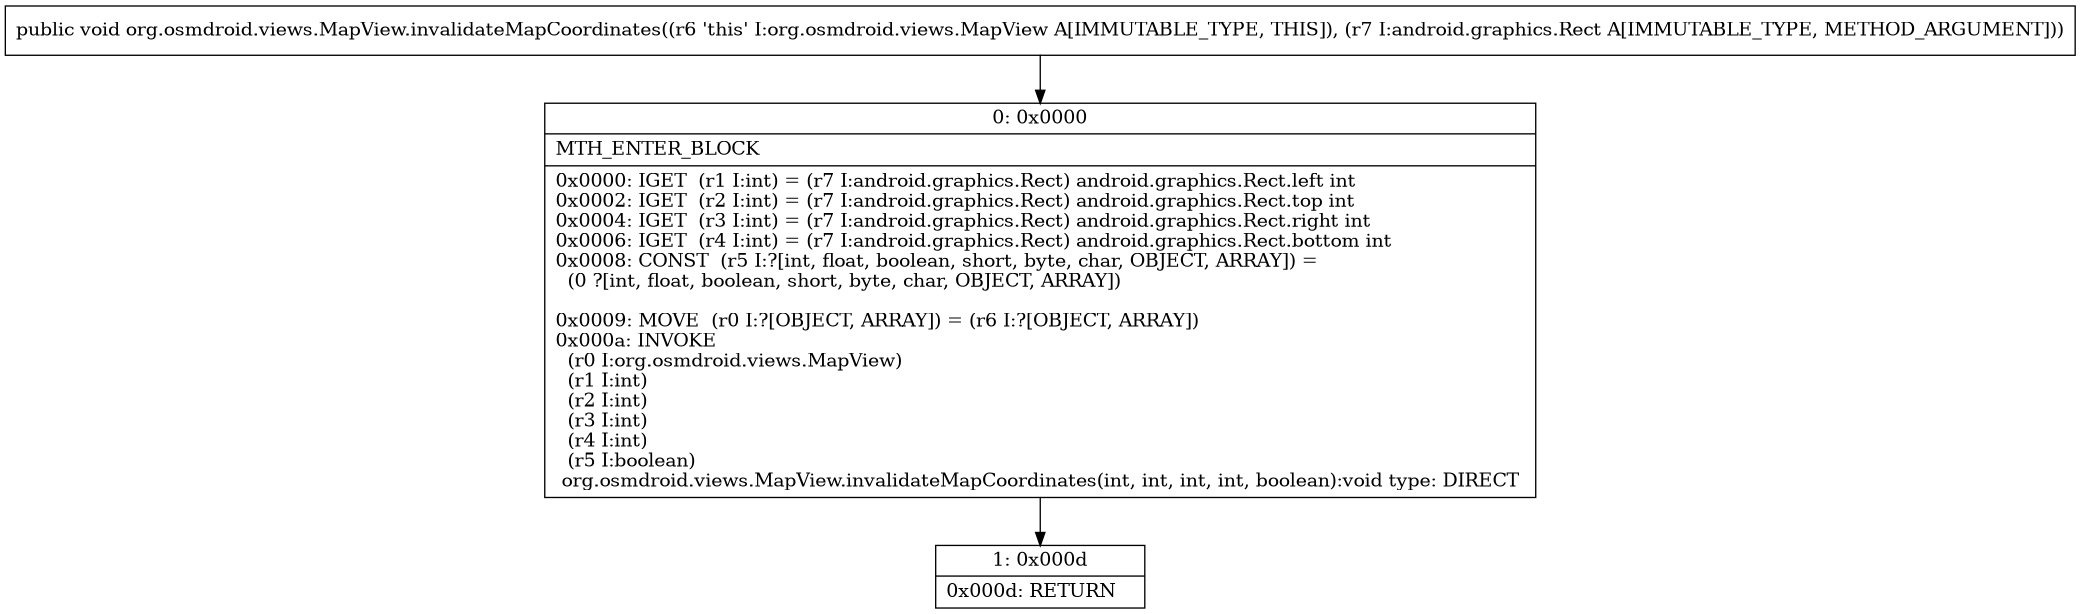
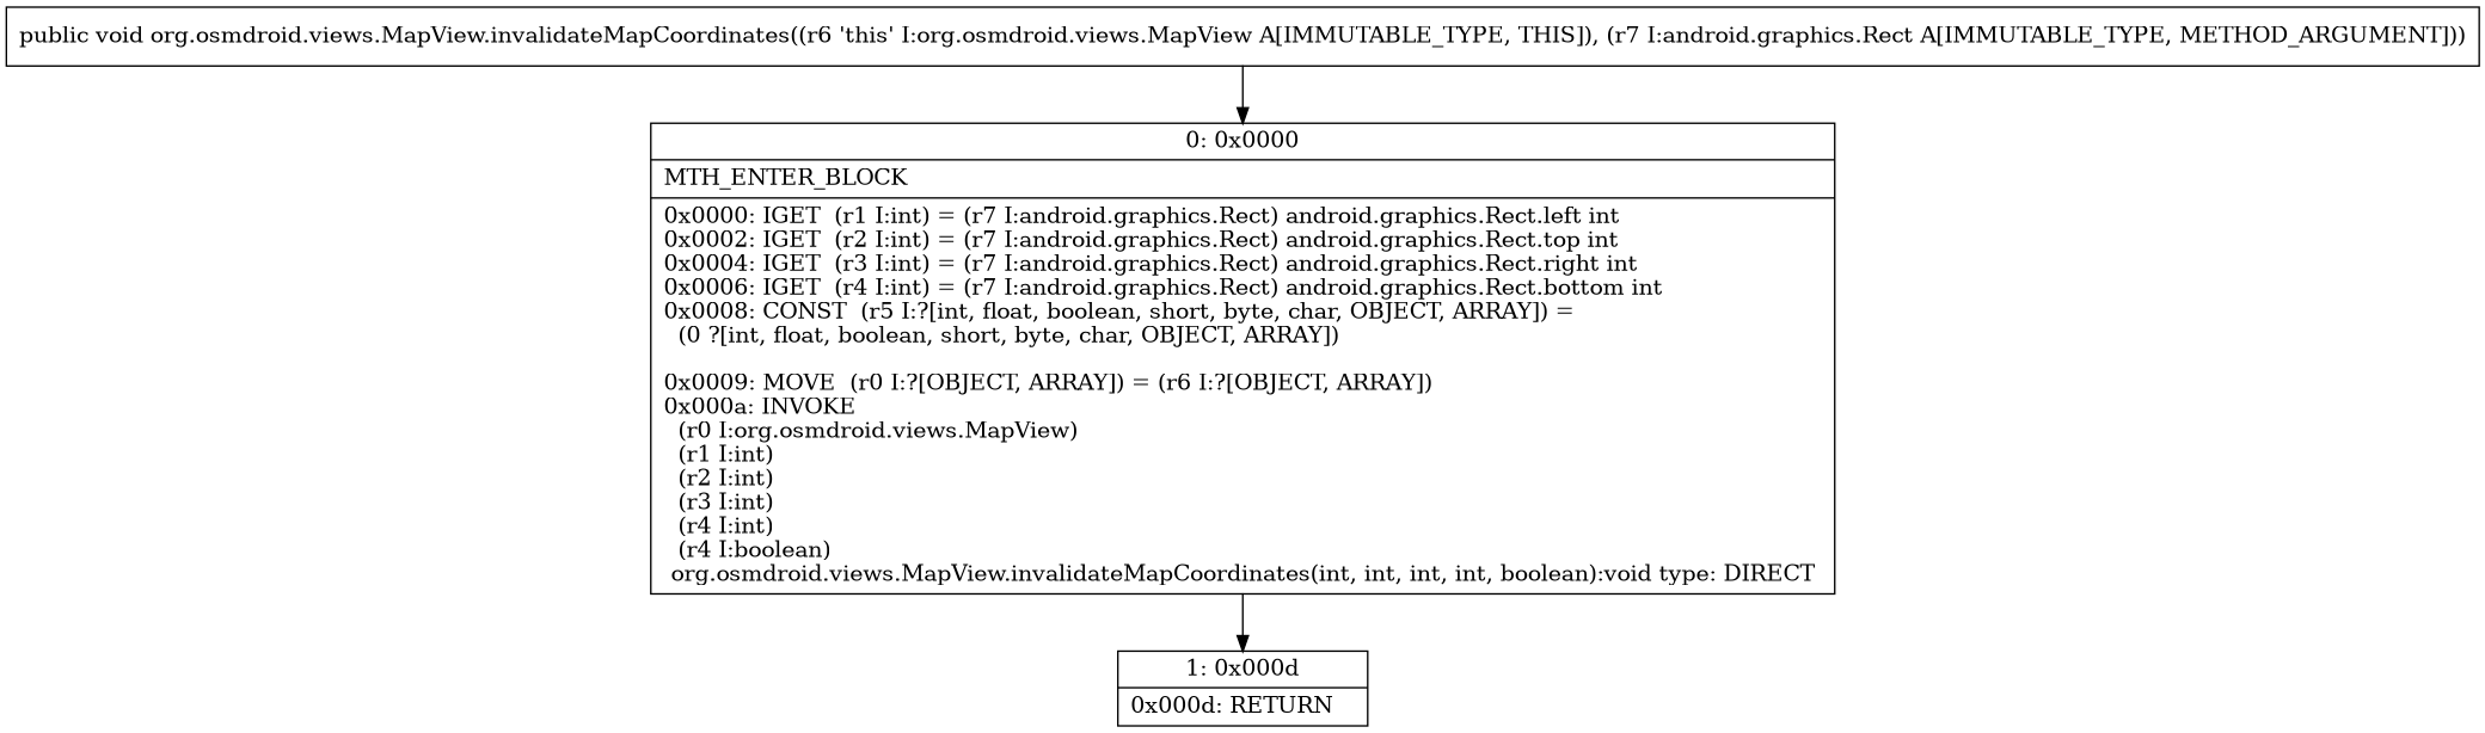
  digraph {
    node [shape=record]
-   n1 [label="{0\:\ 0x0000|MTH_ENTER_BLOCK\l|0x0000: IGET  (r1 I:int) = (r7 I:android.graphics.Rect) android.graphics.Rect.left int \l0x0002: IGET  (r2 I:int) = (r7 I:android.graphics.Rect) android.graphics.Rect.top int \l0x0004: IGET  (r3 I:int) = (r7 I:android.graphics.Rect) android.graphics.Rect.right int \l0x0006: IGET  (r4 I:int) = (r7 I:android.graphics.Rect) android.graphics.Rect.bottom int \l0x0008: CONST  (r5 I:?[int, float, boolean, short, byte, char, OBJECT, ARRAY]) = \l  (0 ?[int, float, boolean, short, byte, char, OBJECT, ARRAY])\l \l0x0009: MOVE  (r0 I:?[OBJECT, ARRAY]) = (r6 I:?[OBJECT, ARRAY]) \l0x000a: INVOKE  \l  (r0 I:org.osmdroid.views.MapView)\l  (r1 I:int)\l  (r2 I:int)\l  (r3 I:int)\l  (r4 I:int)\l  (r5 I:boolean)\l org.osmdroid.views.MapView.invalidateMapCoordinates(int, int, int, int, boolean):void type: DIRECT \l}"]
+   n1 [label="{0\:\ 0x0000|MTH_ENTER_BLOCK\l|0x0000: IGET  (r1 I:int) = (r7 I:android.graphics.Rect) android.graphics.Rect.left int \l0x0002: IGET  (r2 I:int) = (r7 I:android.graphics.Rect) android.graphics.Rect.top int \l0x0004: IGET  (r3 I:int) = (r7 I:android.graphics.Rect) android.graphics.Rect.right int \l0x0006: IGET  (r4 I:int) = (r7 I:android.graphics.Rect) android.graphics.Rect.bottom int \l0x0008: CONST  (r5 I:?[int, float, boolean, short, byte, char, OBJECT, ARRAY]) = \l  (0 ?[int, float, boolean, short, byte, char, OBJECT, ARRAY])\l \l0x0009: MOVE  (r0 I:?[OBJECT, ARRAY]) = (r6 I:?[OBJECT, ARRAY]) \l0x000a: INVOKE  \l  (r0 I:org.osmdroid.views.MapView)\l  (r1 I:int)\l  (r2 I:int)\l  (r3 I:int)\l  (r4 I:int)\l  (r4 I:boolean)\l org.osmdroid.views.MapView.invalidateMapCoordinates(int, int, int, int, boolean):void type: DIRECT \l}"]
    n2 [label="{1\:\ 0x000d|0x000d: RETURN   \l}"]
    n3 [label="{public void org.osmdroid.views.MapView.invalidateMapCoordinates((r6 'this' I:org.osmdroid.views.MapView A[IMMUTABLE_TYPE, THIS]), (r7 I:android.graphics.Rect A[IMMUTABLE_TYPE, METHOD_ARGUMENT])) }"]
    n1 -> n2
    n3 -> n1
  }
